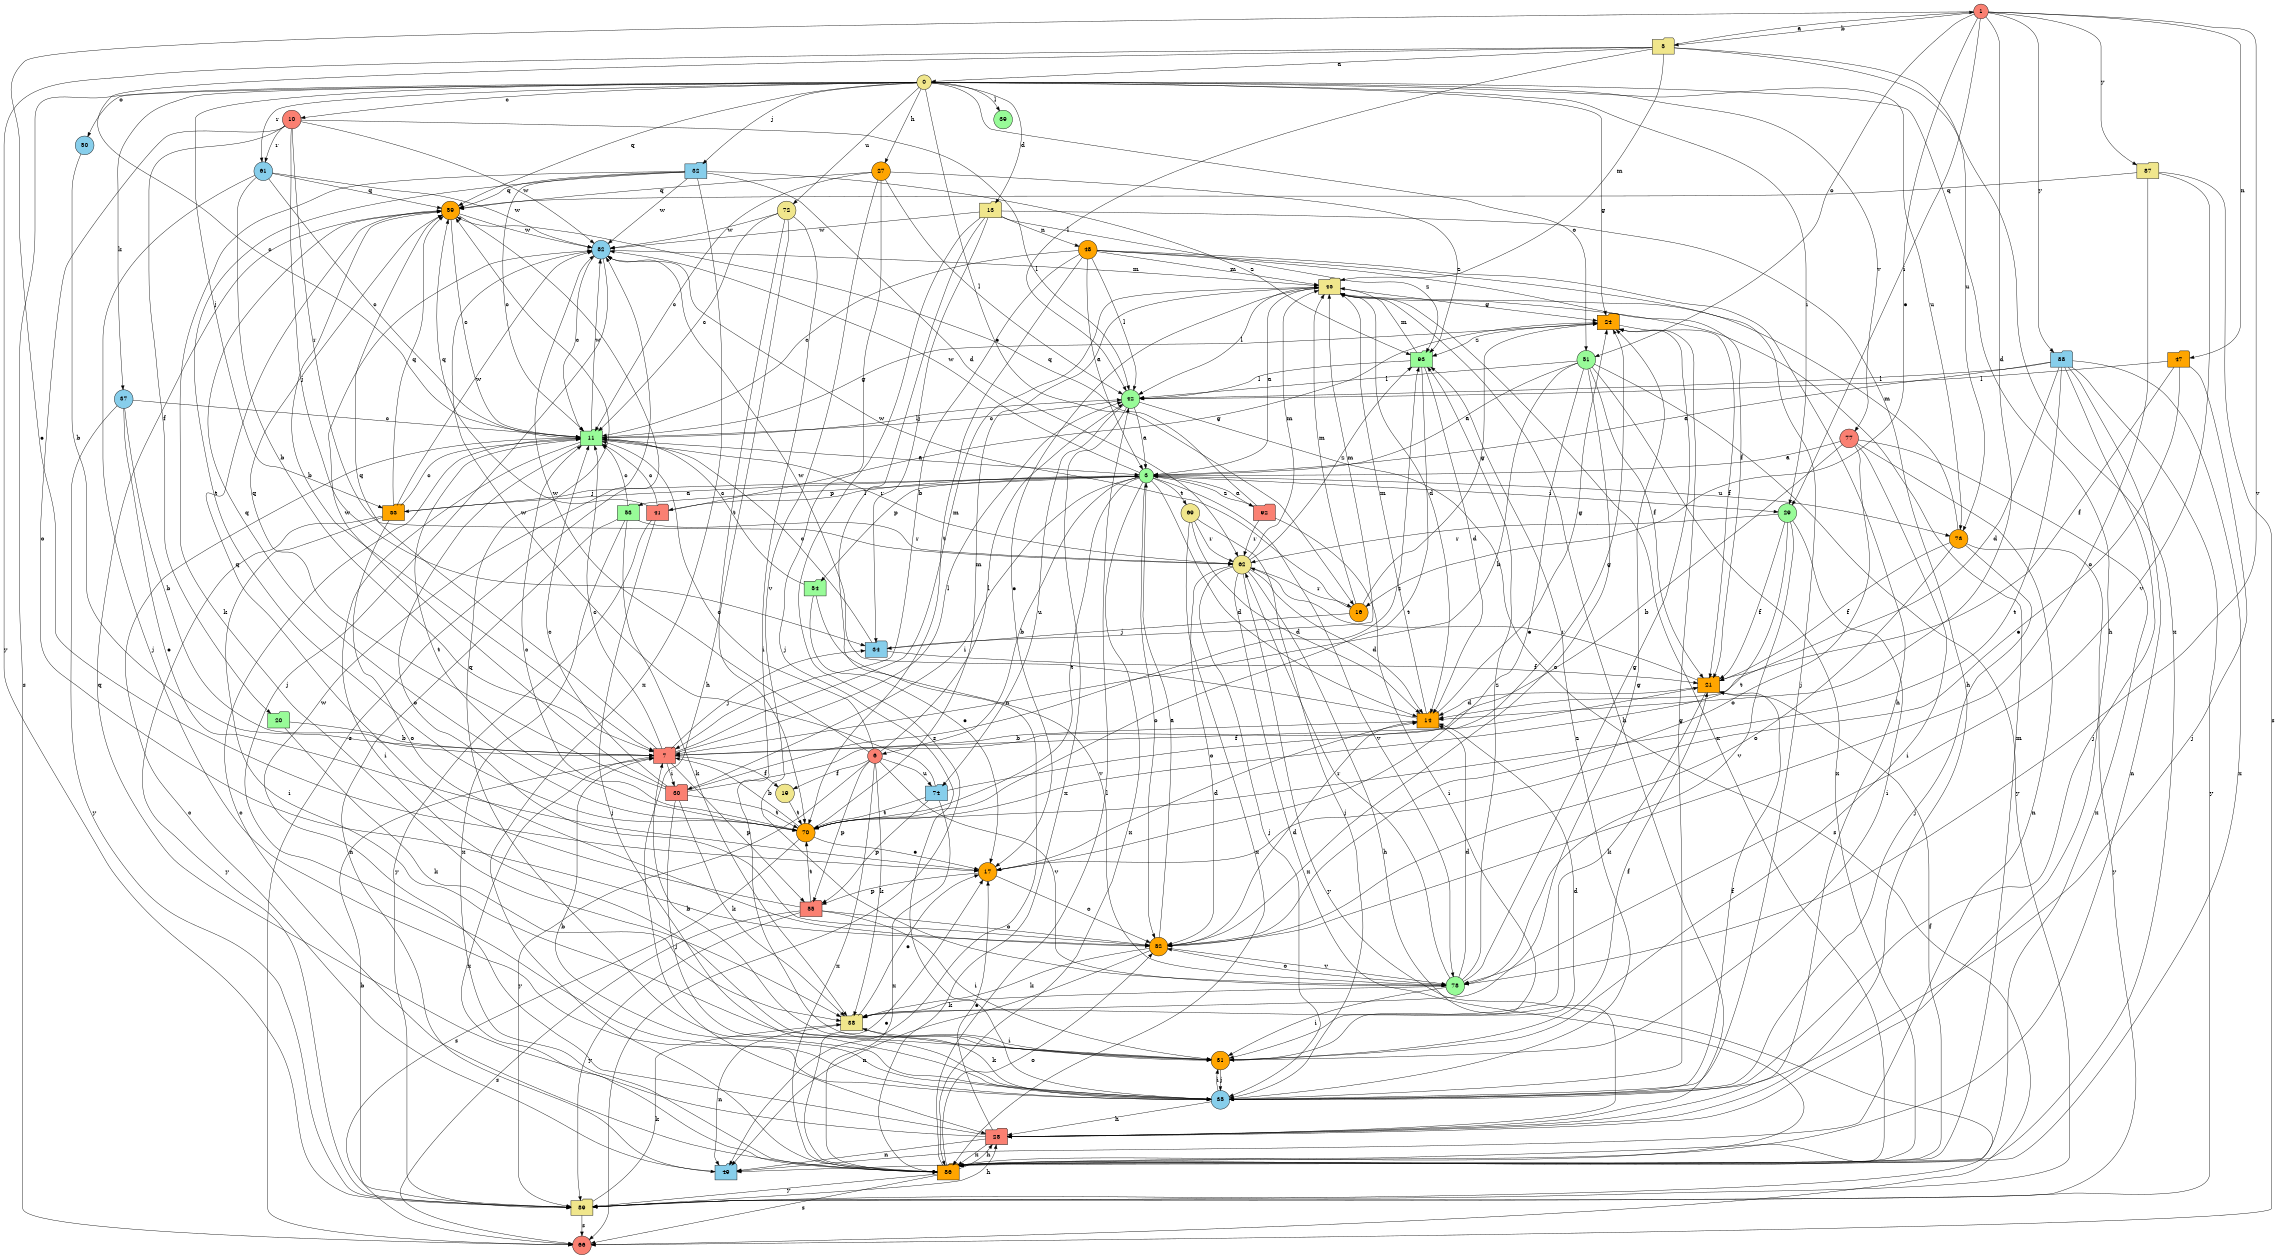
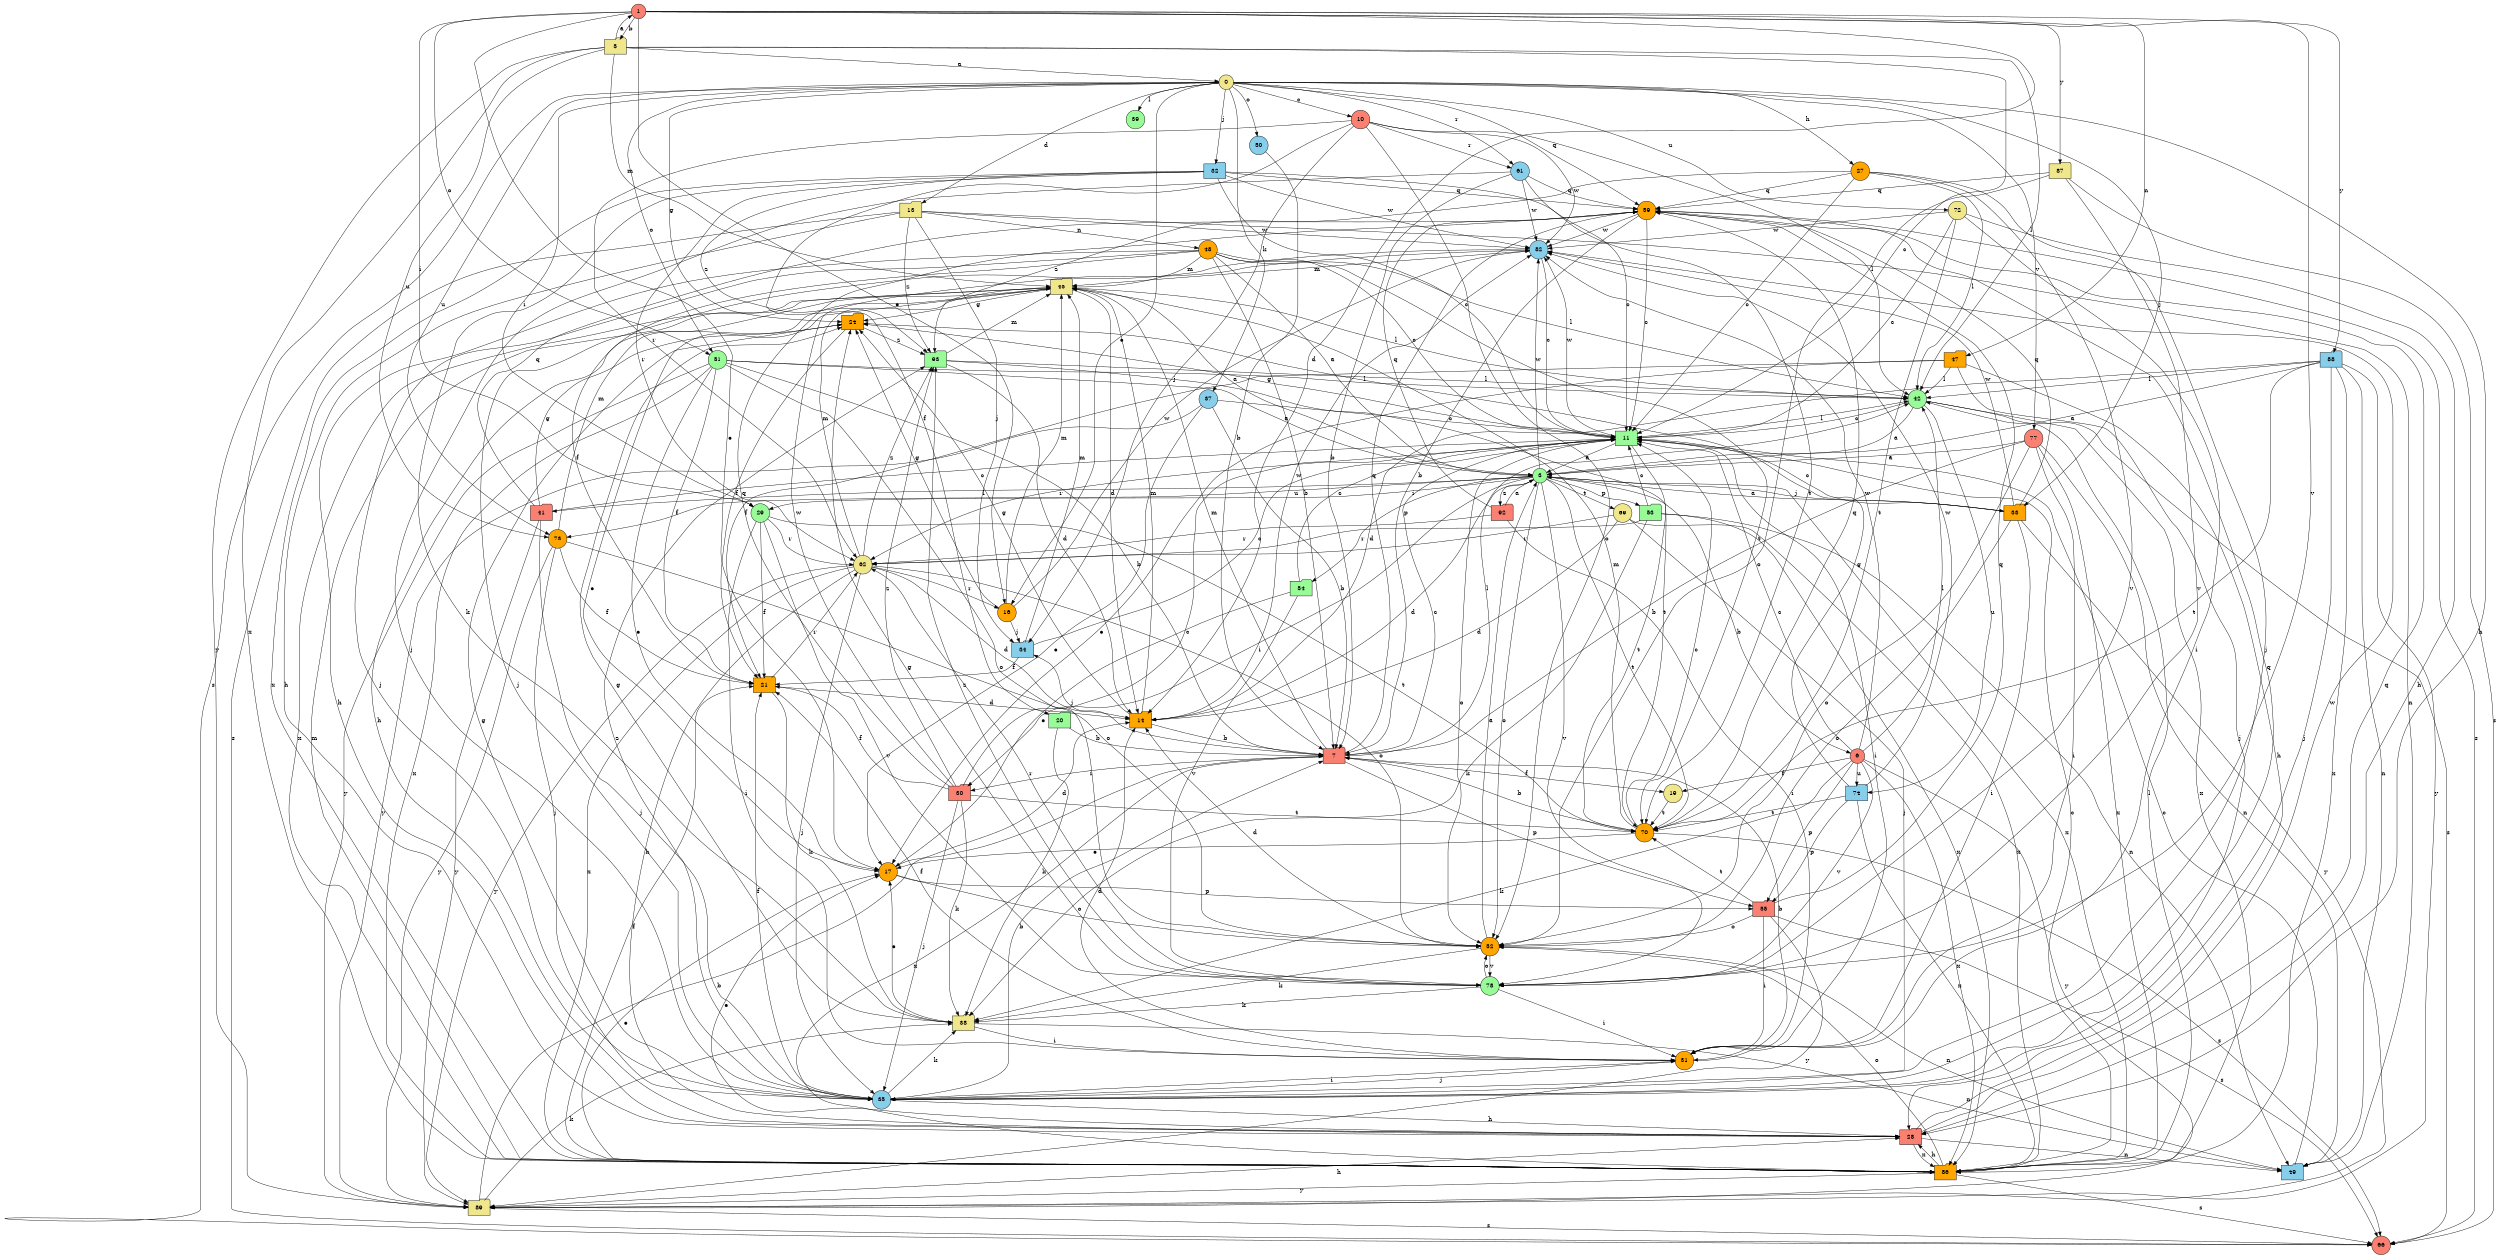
  strict digraph {
    node [fillcolor=orange shape=circle style=filled]
    0 [fillcolor=khaki]
    10 [fillcolor=salmon]
    13 [fillcolor=khaki shape=folder]
    16
    24 [shape=folder]
    27
    28 [fillcolor=salmon shape=folder]
    29 [fillcolor=palegreen]
    32 [fillcolor=skyblue shape=folder]
    33 [shape=folder]
    37 [fillcolor=skyblue]
    39 [fillcolor=palegreen]
    50 [fillcolor=skyblue]
    51 [fillcolor=palegreen]
    59
    61 [fillcolor=skyblue]
    66 [fillcolor=salmon]
    72 [fillcolor=khaki]
    73
    77 [fillcolor=salmon]
    52
    82 [fillcolor=skyblue]
    42 [fillcolor=palegreen]
    34 [fillcolor=skyblue shape=folder]
    20 [fillcolor=palegreen shape=folder]
    62 [fillcolor=khaki]
    48
    49 [fillcolor=skyblue shape=folder]
    93 [fillcolor=palegreen shape=folder]
    45 [fillcolor=khaki shape=folder]
    21 [shape=folder]
    78 [fillcolor=palegreen]
    11 [fillcolor=palegreen shape=folder]
    35 [fillcolor=skyblue]
    17
    86 [shape=folder]
    70
    31
    38 [fillcolor=khaki shape=folder]
    3 [fillcolor=palegreen]
    89 [fillcolor=khaki shape=folder]
    7 [fillcolor=salmon shape=folder]
    1 [fillcolor=salmon]
    5 [fillcolor=khaki shape=folder]
    14 [shape=folder]
    47 [shape=folder]
    87 [fillcolor=khaki shape=folder]
    88 [fillcolor=skyblue shape=folder]
    55 [fillcolor=salmon shape=folder]
    6 [fillcolor=salmon]
    30 [fillcolor=salmon shape=folder]
    41 [fillcolor=salmon shape=folder]
    53 [fillcolor=palegreen shape=folder]
    54 [fillcolor=palegreen shape=folder]
    69 [fillcolor=khaki]
    92 [fillcolor=salmon shape=folder]
    19 [fillcolor=khaki]
    74 [fillcolor=skyblue shape=folder]
    0 -> 10 [label=c]
    0 -> 13 [label=d]
    0 -> 16 [label=e]
    0 -> 24 [label=g]
    0 -> 27 [label=h]
    0 -> 28 [label=h]
    0 -> 29 [label=i]
    0 -> 32 [label=j]
    0 -> 33 [label=j]
    0 -> 37 [label=k]
    0 -> 39 [label=l]
    0 -> 50 [label=o]
    0 -> 51 [label=o]
    0 -> 59 [label=q]
    0 -> 61 [label=r]
    0 -> 66 [label=s]
    0 -> 72 [label=u]
    0 -> 73 [label=u]
    0 -> 77 [label=v]
    10 -> 61 [label=r]
    10 -> 52 [label=o]
    10 -> 82 [label=w]
    10 -> 42 [label=l]
    10 -> 34 [label=j]
    10 -> 20 [label=f]
    10 -> 62 [label=r]
    13 -> 28 [label=h]
    13 -> 66 [label=s]
    13 -> 82 [label=w]
    13 -> 34 [label=j]
    13 -> 48 [label=n]
    13 -> 49 [label=n]
    13 -> 93 [label=z]
    16 -> 24 [label=g]
    16 -> 82 [label=w]
    16 -> 34 [label=j]
    16 -> 45 [label=m]
    24 -> 93 [label=z]
    24 -> 21 [label=f]
    27 -> 59 [label=q]
    27 -> 42 [label=l]
    27 -> 93 [label=z]
    27 -> 78 [label=v]
    27 -> 11 [label=c]
    27 -> 35 [label=j]
    28 -> 59 [label=q]
    28 -> 82 [label=w]
    28 -> 49 [label=n]
    28 -> 17 [label=e]
    28 -> 86 [label=x]
    29 -> 62 [label=r]
    29 -> 21 [label=f]
    29 -> 78 [label=v]
    29 -> 70 [label=t]
    29 -> 31 [label=i]
    32 -> 59 [label=q]
    32 -> 82 [label=w]
-   32 -> 62 [label=d]
+   32 -> 62 [label=r]
    32 -> 93 [label=z]
    32 -> 11 [label=c]
    32 -> 86 [label=x]
    32 -> 70 [label=t]
    32 -> 38 [label=k]
    33 -> 59 [label=q]
    33 -> 52 [label=o]
    33 -> 82 [label=w]
    33 -> 11 [label=c]
    33 -> 31 [label=i]
    33 -> 3 [label=a]
    33 -> 89 [label=y]
    37 -> 11 [label=c]
    37 -> 17 [label=e]
    37 -> 89 [label=y]
    37 -> 7 [label=b]
    50 -> 7 [label=b]
    51 -> 52 [label=o]
    51 -> 42 [label=l]
    51 -> 21 [label=f]
    51 -> 17 [label=e]
    51 -> 86 [label=x]
    51 -> 3 [label=a]
    51 -> 89 [label=y]
    51 -> 7 [label=b]
    59 -> 66 [label=s]
    59 -> 82 [label=w]
    59 -> 11 [label=c]
    59 -> 7 [label=b]
    61 -> 59 [label=q]
    61 -> 82 [label=w]
    61 -> 11 [label=c]
    61 -> 35 [label=j]
    61 -> 7 [label=b]
    72 -> 28 [label=h]
    72 -> 82 [label=w]
    72 -> 11 [label=c]
    72 -> 70 [label=t]
    72 -> 31 [label=i]
    73 -> 52 [label=o]
    73 -> 45 [label=m]
    73 -> 21 [label=f]
    73 -> 35 [label=j]
    73 -> 89 [label=y]
    77 -> 52 [label=o]
    77 -> 49 [label=n]
    77 -> 86 [label=x]
    77 -> 31 [label=i]
    77 -> 3 [label=a]
    77 -> 7 [label=b]
    52 -> 49 [label=n]
    52 -> 78 [label=v]
    52 -> 38 [label=k]
    52 -> 3 [label=a]
    52 -> 14 [label=d]
    82 -> 45 [label=m]
    82 -> 11 [label=c]
    82 -> 35 [label=j]
    42 -> 66 [label=s]
    42 -> 11 [label=c]
    42 -> 86 [label=x]
    42 -> 3 [label=a]
    42 -> 74 [label=u]
    34 -> 45 [label=m]
    34 -> 21 [label=f]
    34 -> 11 [label=c]
    20 -> 38 [label=k]
    20 -> 7 [label=b]
    62 -> 16 [label=r]
    62 -> 28 [label=h]
    62 -> 52 [label=o]
    62 -> 93 [label=z]
    62 -> 45 [label=m]
    62 -> 35 [label=j]
    62 -> 86 [label=x]
    62 -> 89 [label=y]
    62 -> 14 [label=d]
    48 -> 28 [label=h]
    48 -> 42 [label=l]
    48 -> 45 [label=m]
    48 -> 21 [label=f]
    48 -> 11 [label=c]
    48 -> 35 [label=j]
    48 -> 70 [label=t]
    48 -> 3 [label=a]
    48 -> 7 [label=b]
    49 -> 11 [label=c]
    93 -> 42 [label=l]
    93 -> 45 [label=m]
    93 -> 70 [label=t]
    93 -> 14 [label=d]
    45 -> 24 [label=g]
    45 -> 28 [label=h]
    45 -> 42 [label=l]
    45 -> 17 [label=e]
    45 -> 86 [label=x]
    45 -> 3 [label=a]
    45 -> 14 [label=d]
    21 -> 62 [label=r]
    21 -> 38 [label=k]
    21 -> 14 [label=d]
    78 -> 24 [label=g]
    78 -> 52 [label=o]
    78 -> 62 [label=r]
    78 -> 93 [label=z]
    78 -> 31 [label=i]
    78 -> 38 [label=k]
-   78 -> 14 [label=d]
    11 -> 24 [label=g]
    11 -> 52 [label=o]
    11 -> 82 [label=w]
    11 -> 42 [label=l]
    11 -> 62 [label=r]
    11 -> 70 [label=t]
    11 -> 31 [label=i]
    11 -> 3 [label=a]
    35 -> 24 [label=g]
    35 -> 28 [label=h]
    35 -> 59 [label=q]
    35 -> 93 [label=z]
    35 -> 21 [label=f]
    35 -> 31 [label=i]
    35 -> 38 [label=k]
    35 -> 7 [label=b]
    17 -> 52 [label=o]
    17 -> 14 [label=d]
    17 -> 55 [label=p]
    86 -> 28 [label=h]
    86 -> 66 [label=s]
    86 -> 52 [label=o]
    86 -> 42 [label=l]
    86 -> 45 [label=m]
    86 -> 21 [label=f]
    86 -> 11 [label=c]
    86 -> 17 [label=e]
    86 -> 89 [label=y]
    70 -> 59 [label=q]
    70 -> 66 [label=s]
    70 -> 45 [label=m]
    70 -> 11 [label=c]
    70 -> 17 [label=e]
    70 -> 7 [label=b]
    31 -> 21 [label=f]
    31 -> 35 [label=j]
    31 -> 7 [label=b]
    31 -> 14 [label=d]
    38 -> 24 [label=g]
    38 -> 49 [label=n]
    38 -> 17 [label=e]
    38 -> 31 [label=i]
    3 -> 29 [label=i]
    3 -> 33 [label=j]
    3 -> 73 [label=u]
    3 -> 52 [label=o]
    3 -> 82 [label=w]
    3 -> 78 [label=v]
    3 -> 86 [label=x]
    3 -> 70 [label=t]
    3 -> 14 [label=d]
    3 -> 6 [label=b]
    3 -> 30 [label=i]
    3 -> 41 [label=l]
    3 -> 53 [label=p]
    3 -> 54 [label=p]
    3 -> 69 [label=t]
    3 -> 92 [label=z]
    89 -> 28 [label=h]
    89 -> 66 [label=s]
    89 -> 38 [label=k]
    89 -> 7 [label=b]
    7 -> 59 [label=q]
    7 -> 42 [label=l]
    7 -> 34 [label=j]
    7 -> 45 [label=m]
    7 -> 11 [label=c]
    7 -> 86 [label=x]
    7 -> 55 [label=p]
    7 -> 30 [label=i]
    7 -> 19 [label=f]
    1 -> 16 [label=e]
    1 -> 29 [label=i]
    1 -> 51 [label=o]
    1 -> 78 [label=v]
    1 -> 17 [label=e]
    1 -> 5 [label=b]
    1 -> 14 [label=d]
    1 -> 47 [label=n]
    1 -> 87 [label=y]
    1 -> 88 [label=y]
    5 -> 0 [label=a]
    5 -> 73 [label=u]
    5 -> 42 [label=l]
    5 -> 45 [label=m]
    5 -> 11 [label=c]
    5 -> 86 [label=x]
    5 -> 89 [label=y]
    5 -> 1 [label=a]
    14 -> 24 [label=g]
    14 -> 82 [label=w]
    14 -> 45 [label=m]
    14 -> 7 [label=b]
+   47 -> 28 [label=h]
    47 -> 42 [label=l]
    47 -> 21 [label=f]
    47 -> 35 [label=j]
    47 -> 17 [label=e]
    87 -> 59 [label=q]
    87 -> 66 [label=s]
    87 -> 52 [label=o]
    87 -> 78 [label=v]
    88 -> 42 [label=l]
    88 -> 49 [label=n]
    88 -> 35 [label=j]
    88 -> 86 [label=x]
    88 -> 70 [label=t]
    88 -> 3 [label=a]
    88 -> 89 [label=y]
    88 -> 14 [label=d]
    55 -> 59 [label=q]
    55 -> 66 [label=s]
    55 -> 52 [label=o]
    55 -> 70 [label=t]
    55 -> 31 [label=i]
    55 -> 89 [label=y]
    6 -> 82 [label=w]
    6 -> 42 [label=l]
    6 -> 78 [label=v]
    6 -> 11 [label=c]
    6 -> 86 [label=x]
    6 -> 38 [label=k]
    6 -> 89 [label=y]
    6 -> 55 [label=p]
    6 -> 19 [label=f]
    6 -> 74 [label=u]
    30 -> 59 [label=q]
    30 -> 82 [label=w]
    30 -> 93 [label=z]
    30 -> 21 [label=f]
    30 -> 11 [label=c]
    30 -> 35 [label=j]
    30 -> 70 [label=t]
    30 -> 38 [label=k]
    41 -> 24 [label=g]
    41 -> 59 [label=q]
    41 -> 11 [label=c]
    41 -> 35 [label=j]
    41 -> 89 [label=y]
    53 -> 62 [label=r]
    53 -> 49 [label=n]
    53 -> 11 [label=c]
    53 -> 86 [label=x]
    53 -> 38 [label=k]
    54 -> 78 [label=v]
    54 -> 11 [label=c]
    54 -> 17 [label=e]
    69 -> 62 [label=r]
    69 -> 35 [label=j]
    69 -> 86 [label=x]
    69 -> 14 [label=d]
    92 -> 59 [label=q]
    92 -> 62 [label=r]
    92 -> 31 [label=i]
    92 -> 3 [label=a]
    19 -> 70 [label=t]
    74 -> 24 [label=g]
    74 -> 82 [label=w]
    74 -> 86 [label=x]
    74 -> 70 [label=t]
    74 -> 55 [label=p]
  }
